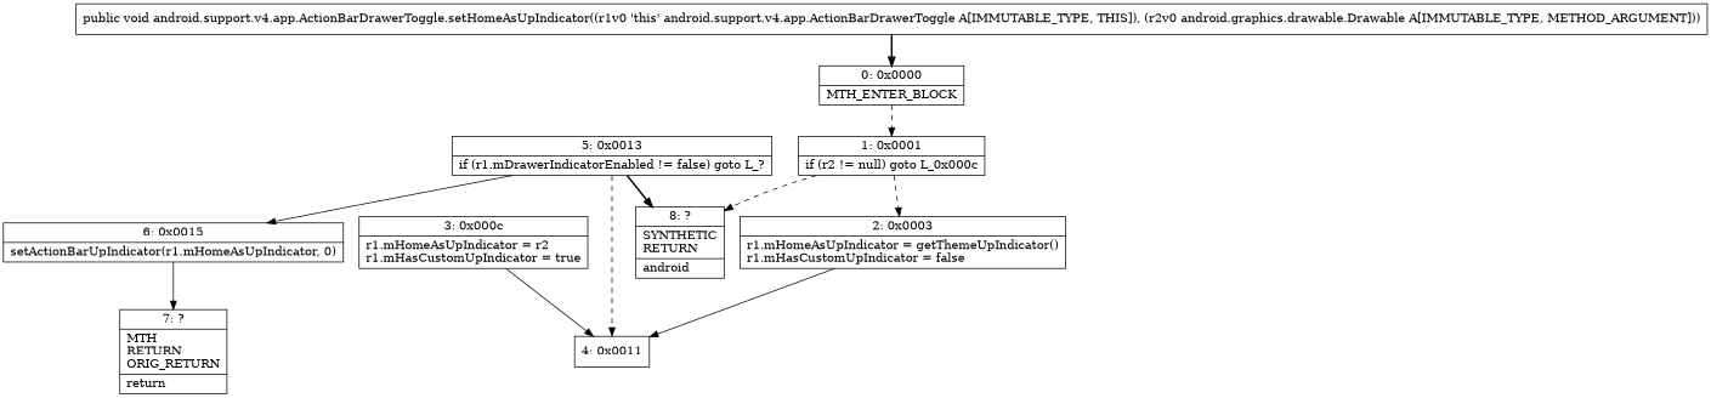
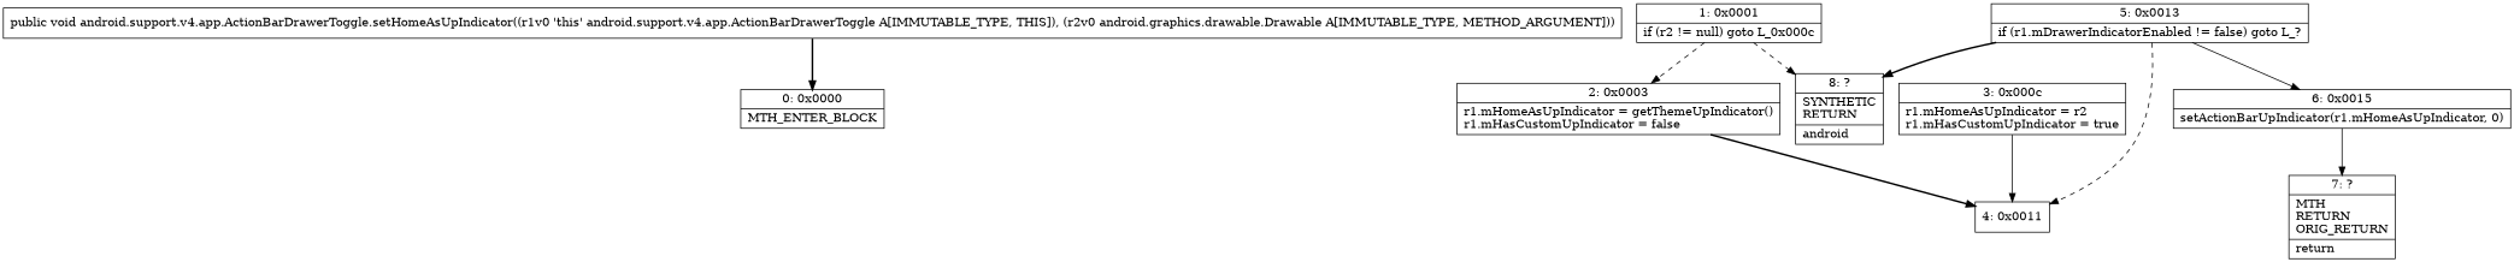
  digraph {
    node [shape=record]
    edge [style=dashed]
    n1 [label="{0\:\ 0x0000|MTH_ENTER_BLOCK\l}"]
    n2 [label="{1\:\ 0x0001|if (r2 != null) goto L_0x000c\l}"]
    n3 [label="{2\:\ 0x0003|r1.mHomeAsUpIndicator = getThemeUpIndicator()\lr1.mHasCustomUpIndicator = false\l}"]
    n4 [label="{8\:\ ?|SYNTHETIC\lRETURN\l|android\l}"]
    n5 [label="{4\:\ 0x0011}"]
    n6 [label="{3\:\ 0x000c|r1.mHomeAsUpIndicator = r2\lr1.mHasCustomUpIndicator = true\l}"]
    n7 [label="{5\:\ 0x0013|if (r1.mDrawerIndicatorEnabled != false) goto L_?\l}"]
    n8 [label="{6\:\ 0x0015|setActionBarUpIndicator(r1.mHomeAsUpIndicator, 0)\l}"]
    n9 [label="{7\:\ ?|MTH\lRETURN\lORIG_RETURN\l|return\l}"]
    n10 [label="{public void android.support.v4.app.ActionBarDrawerToggle.setHomeAsUpIndicator((r1v0 'this' android.support.v4.app.ActionBarDrawerToggle A[IMMUTABLE_TYPE, THIS]), (r2v0 android.graphics.drawable.Drawable A[IMMUTABLE_TYPE, METHOD_ARGUMENT])) }"]
-   n1 -> n2
    n2 -> n3
    n2 -> n4
-   n3 -> n5 [style=solid]
+   n3 -> n5 [style=bold]
    n6 -> n5 [style=solid]
    n7 -> n4 [style=bold]
    n7 -> n5
    n7 -> n8 [style=solid]
    n8 -> n9 [style=solid]
    n10 -> n1 [style=bold]
  }
